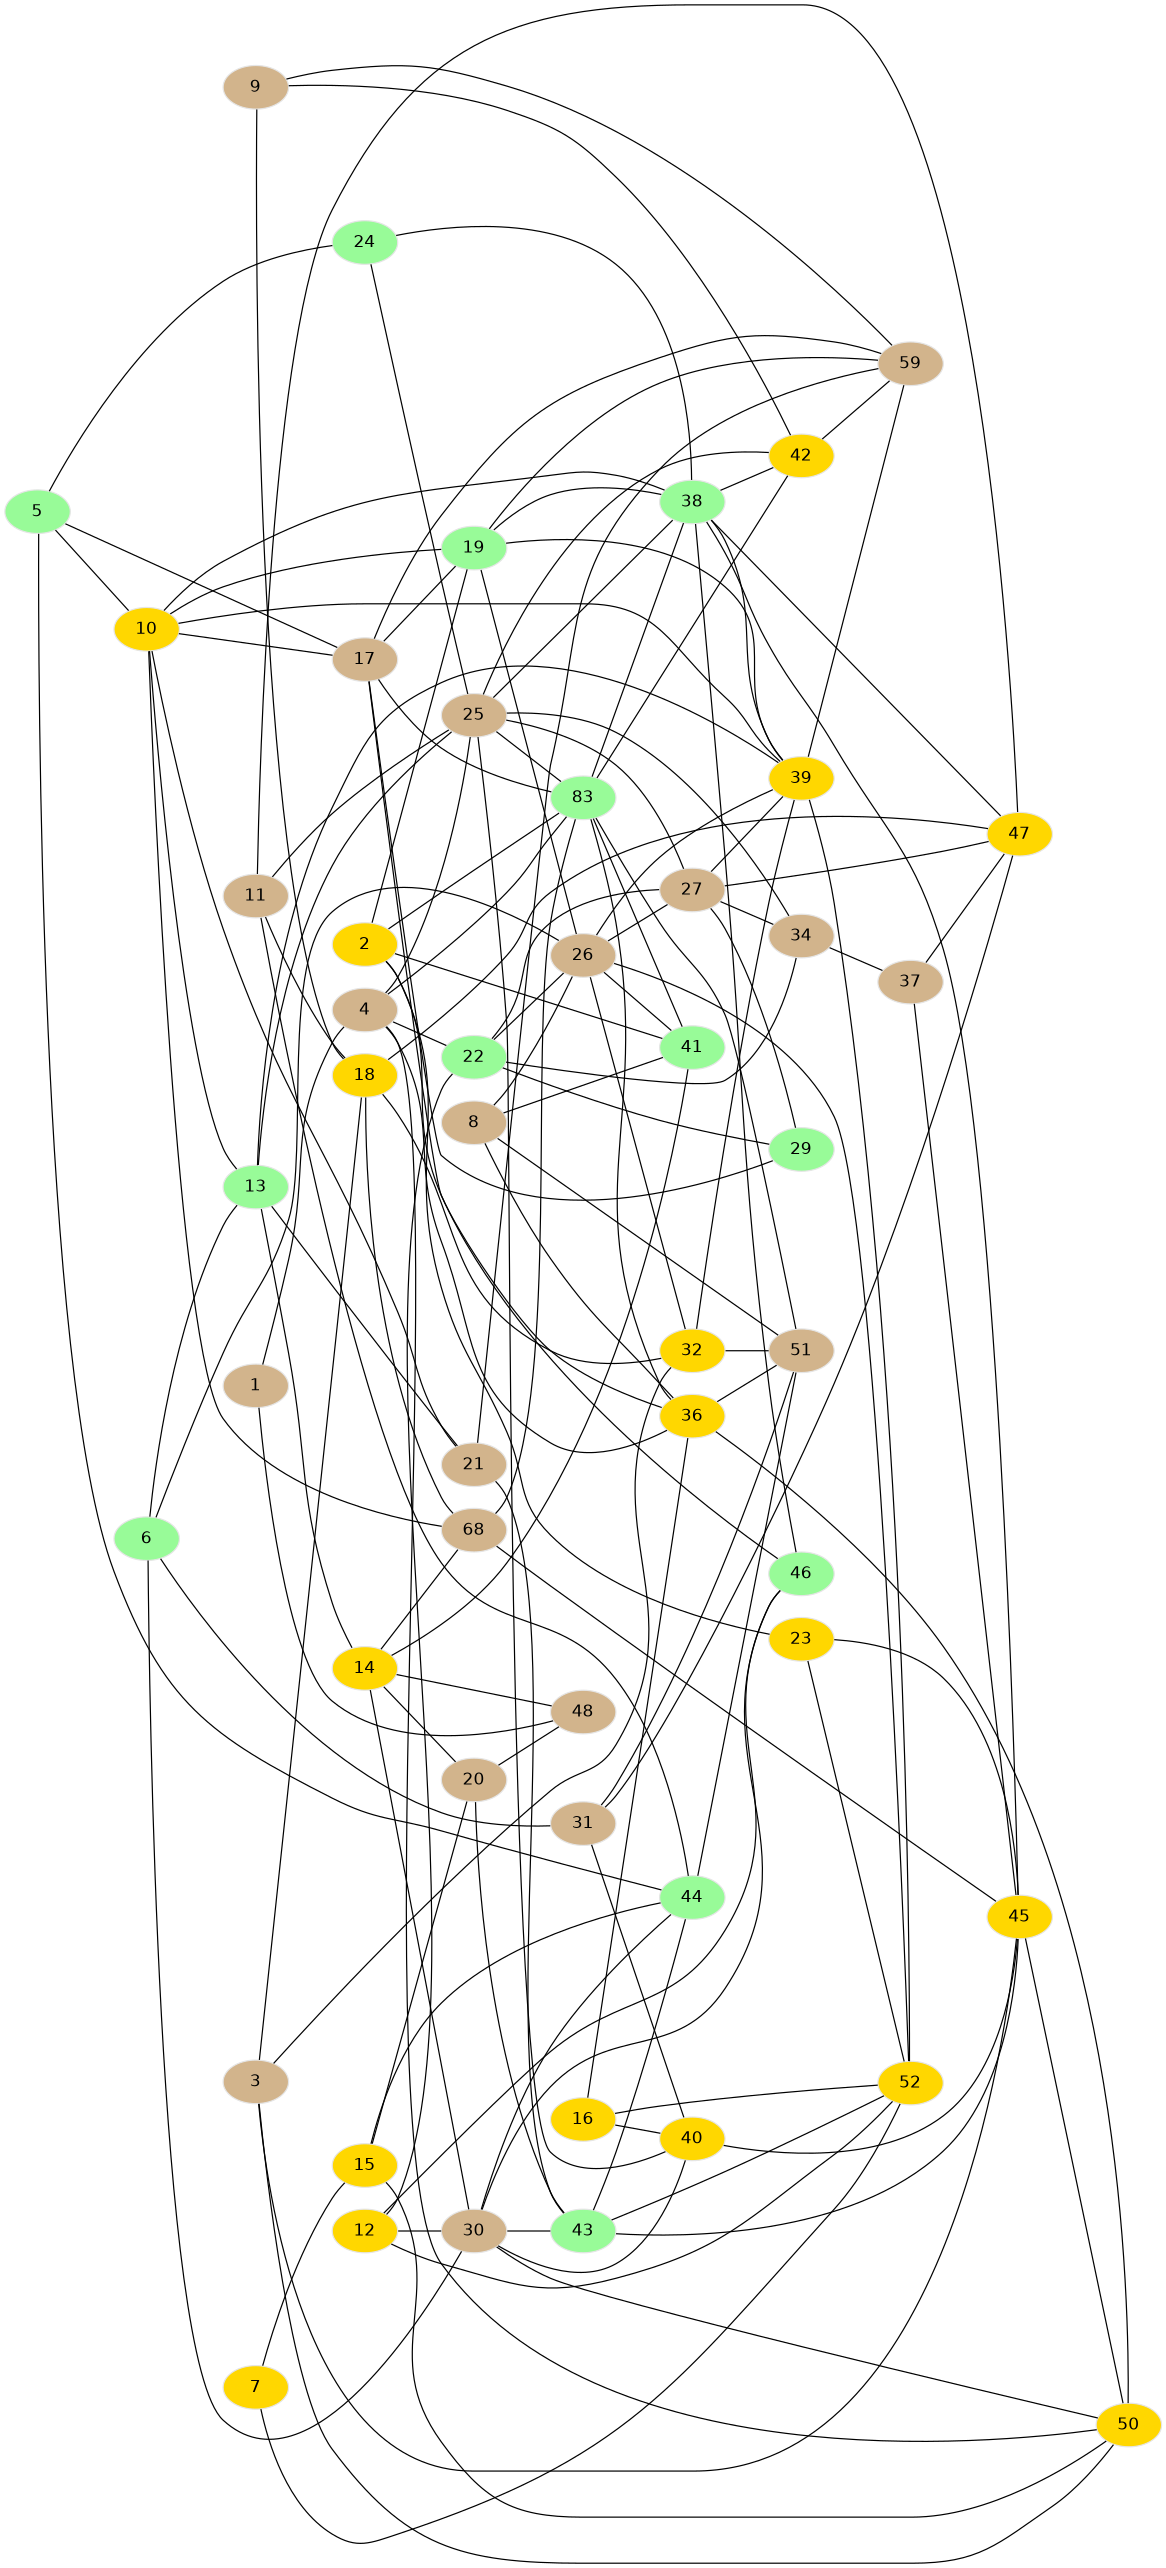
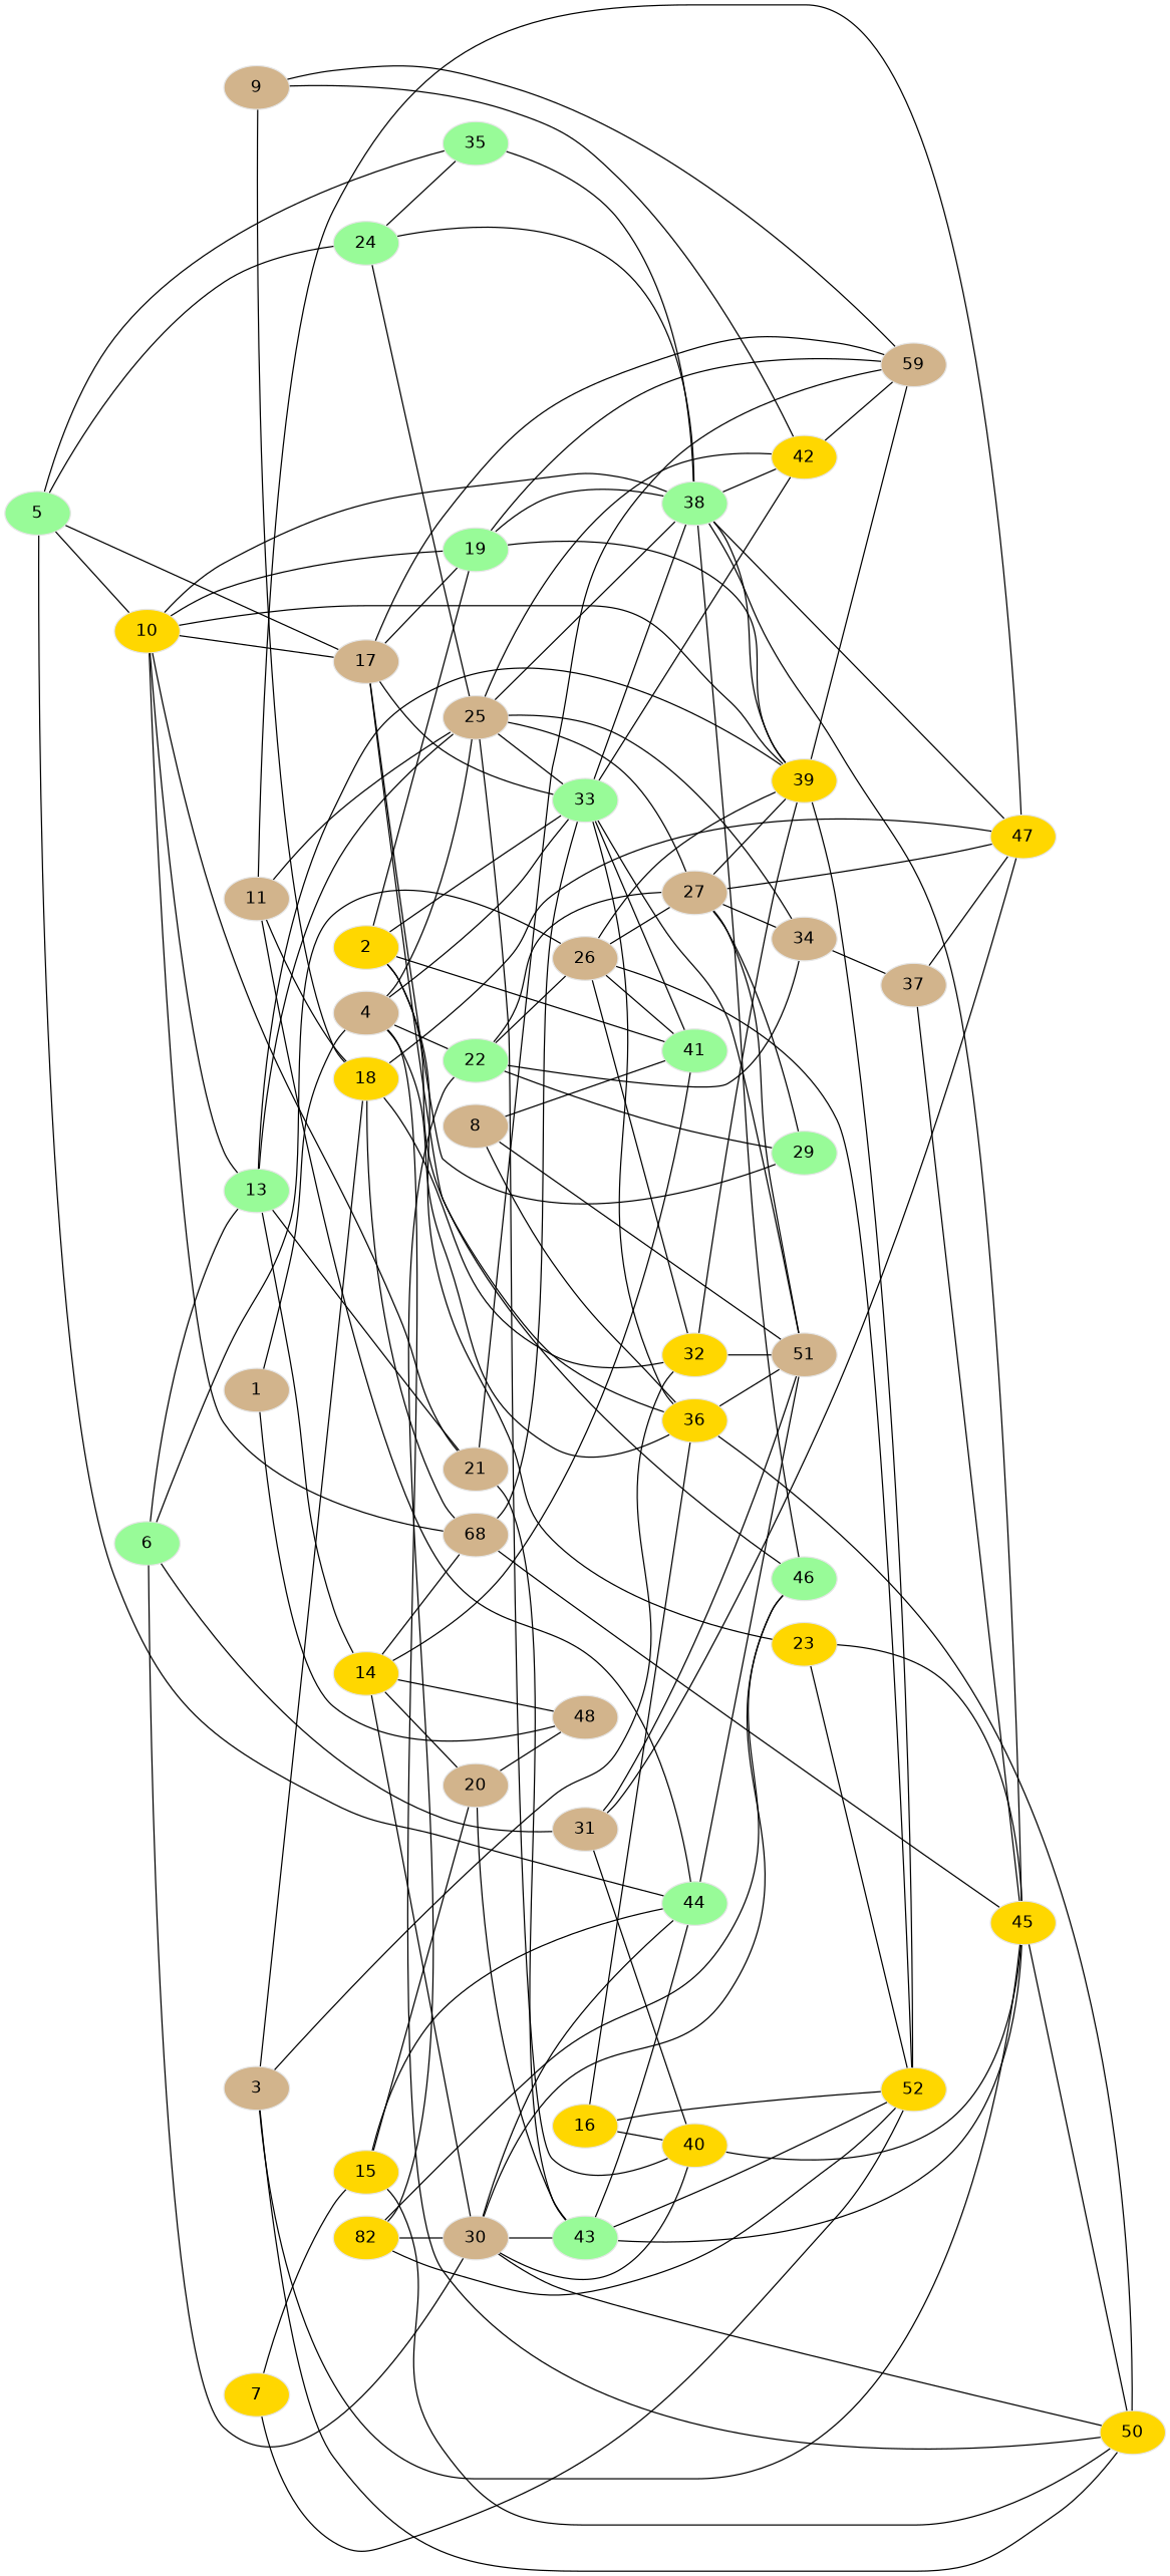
  graph {
    fontname="DejaVu Sans"
    rankdir=LR
    node [color=gray90 fillcolor=tan fontname="DejaVu Sans" style=filled]
    edge [fontname="DejaVu Sans" weight=1.0]
    1
    4
    48
-   33 [fillcolor=palegreen label=83]
+   33 [fillcolor=palegreen]
    36 [fillcolor=gold]
    50 [fillcolor=gold]
    22 [fillcolor=palegreen]
    25
    2 [fillcolor=gold]
    19 [fillcolor=palegreen]
    23 [fillcolor=gold]
    41 [fillcolor=palegreen]
    26
    n14 [label=59]
    38 [fillcolor=palegreen]
    39 [fillcolor=gold]
    45 [fillcolor=gold]
    52 [fillcolor=gold]
    51
    42 [fillcolor=gold]
    18 [fillcolor=gold]
    3
    32 [fillcolor=gold]
    n24 [label=68]
    47 [fillcolor=gold]
    29 [fillcolor=palegreen]
    27
    34
    40 [fillcolor=gold]
    5 [fillcolor=palegreen]
    10 [fillcolor=gold]
    17
    24 [fillcolor=palegreen]
+   35 [fillcolor=palegreen]
    44 [fillcolor=palegreen]
    13 [fillcolor=palegreen]
    21
    46 [fillcolor=palegreen]
    6 [fillcolor=palegreen]
    30
    31
    14 [fillcolor=gold]
    43 [fillcolor=palegreen]
    7 [fillcolor=gold]
    15 [fillcolor=gold]
    20
    8
    9
    11
-   12 [fillcolor=gold]
+   12 [fillcolor=gold label=82]
    16 [fillcolor=gold]
    37
    1 -- 4
    1 -- 48
    4 -- 33
    4 -- 36
    4 -- 50
    4 -- 22
    4 -- 25
    33 -- 36
    33 -- 41
    33 -- 38
    33 -- 51
    33 -- 42
    36 -- 50
    36 -- 51
    22 -- 26 [weight=3.0]
    22 -- 29
    22 -- 27
    22 -- 34
    25 -- 33
    25 -- 38
    25 -- 42
    25 -- 27
    25 -- 34
    25 -- 40
    2 -- 33
    2 -- 36
    2 -- 19
    2 -- 23
    2 -- 41
-   19 -- 26
    19 -- n14
    19 -- 38
    19 -- 39
    23 -- 45
    23 -- 52
    26 -- 41
    26 -- 39
    26 -- 52
    26 -- 32
    26 -- 27
    38 -- 39
    38 -- 45
    38 -- 42
    38 -- 47 [weight=2.0]
    38 -- 46
    39 -- n14
    39 -- 52
    45 -- 50
    42 -- n14
    18 -- 32
    18 -- n24
    18 -- 47
    3 -- 50
    3 -- 45
    3 -- 18
    3 -- 32
    32 -- 39 [weight=2.0]
    32 -- 51
    n24 -- 33
    n24 -- 45
    27 -- 39
+   27 -- 51
    27 -- 47
    27 -- 29
    27 -- 34
    34 -- 37
    40 -- 45
    5 -- 10
    5 -- 17
    5 -- 24
+   5 -- 35
    5 -- 44
    10 -- 19
    10 -- 38
    10 -- 39
    10 -- n24
    10 -- 17
    10 -- 13
    10 -- 21
    17 -- 33
    17 -- 19 [weight=2.0]
    17 -- n14
    17 -- 29
    17 -- 46
    24 -- 25 [weight=2.0]
    24 -- 38
+   24 -- 35
+   35 -- 38
    44 -- 51
    13 -- 25
    13 -- 39
    13 -- 21
    13 -- 14
    21 -- n14
    21 -- 43
    6 -- 26
    6 -- 13
    6 -- 30
    6 -- 31
    30 -- 50
    30 -- 40
    30 -- 44
    30 -- 46
    30 -- 43
    31 -- 51
    31 -- 47
    31 -- 40
    14 -- 48 [weight=2.0]
    14 -- 41
    14 -- n24
    14 -- 30
    14 -- 20
    43 -- 45
    43 -- 52
    43 -- 44
    7 -- 52
    7 -- 15
    15 -- 50 [weight=2.0]
    15 -- 44
    15 -- 20
    20 -- 48
    20 -- 43
    8 -- 36
    8 -- 41
-   8 -- 26
    8 -- 51
    9 -- n14
    9 -- 42
    9 -- 18
    11 -- 25
    11 -- 18
    11 -- 47
    11 -- 44
    12 -- 22
    12 -- 52
    12 -- 46
    12 -- 30
    16 -- 36
    16 -- 52
    16 -- 40
    37 -- 45
    37 -- 47
  }
